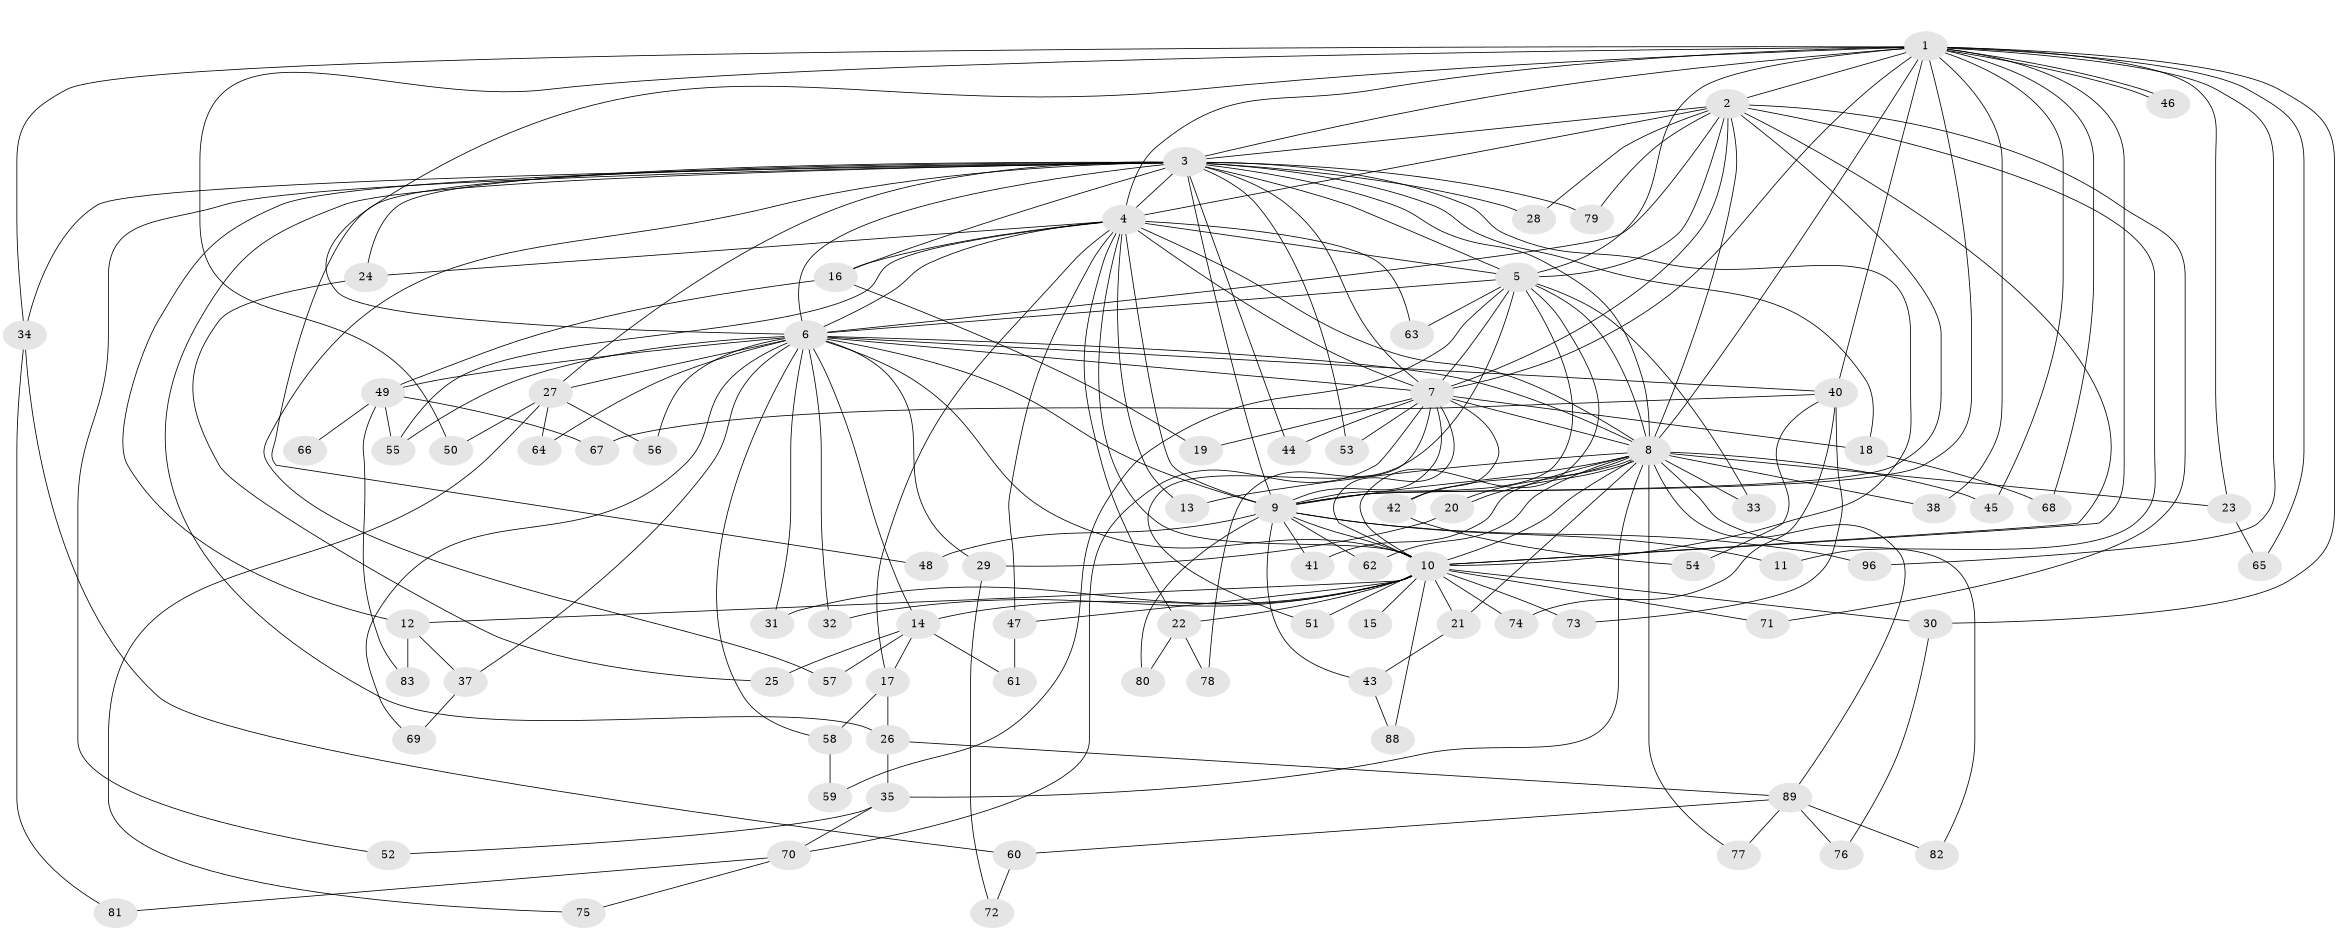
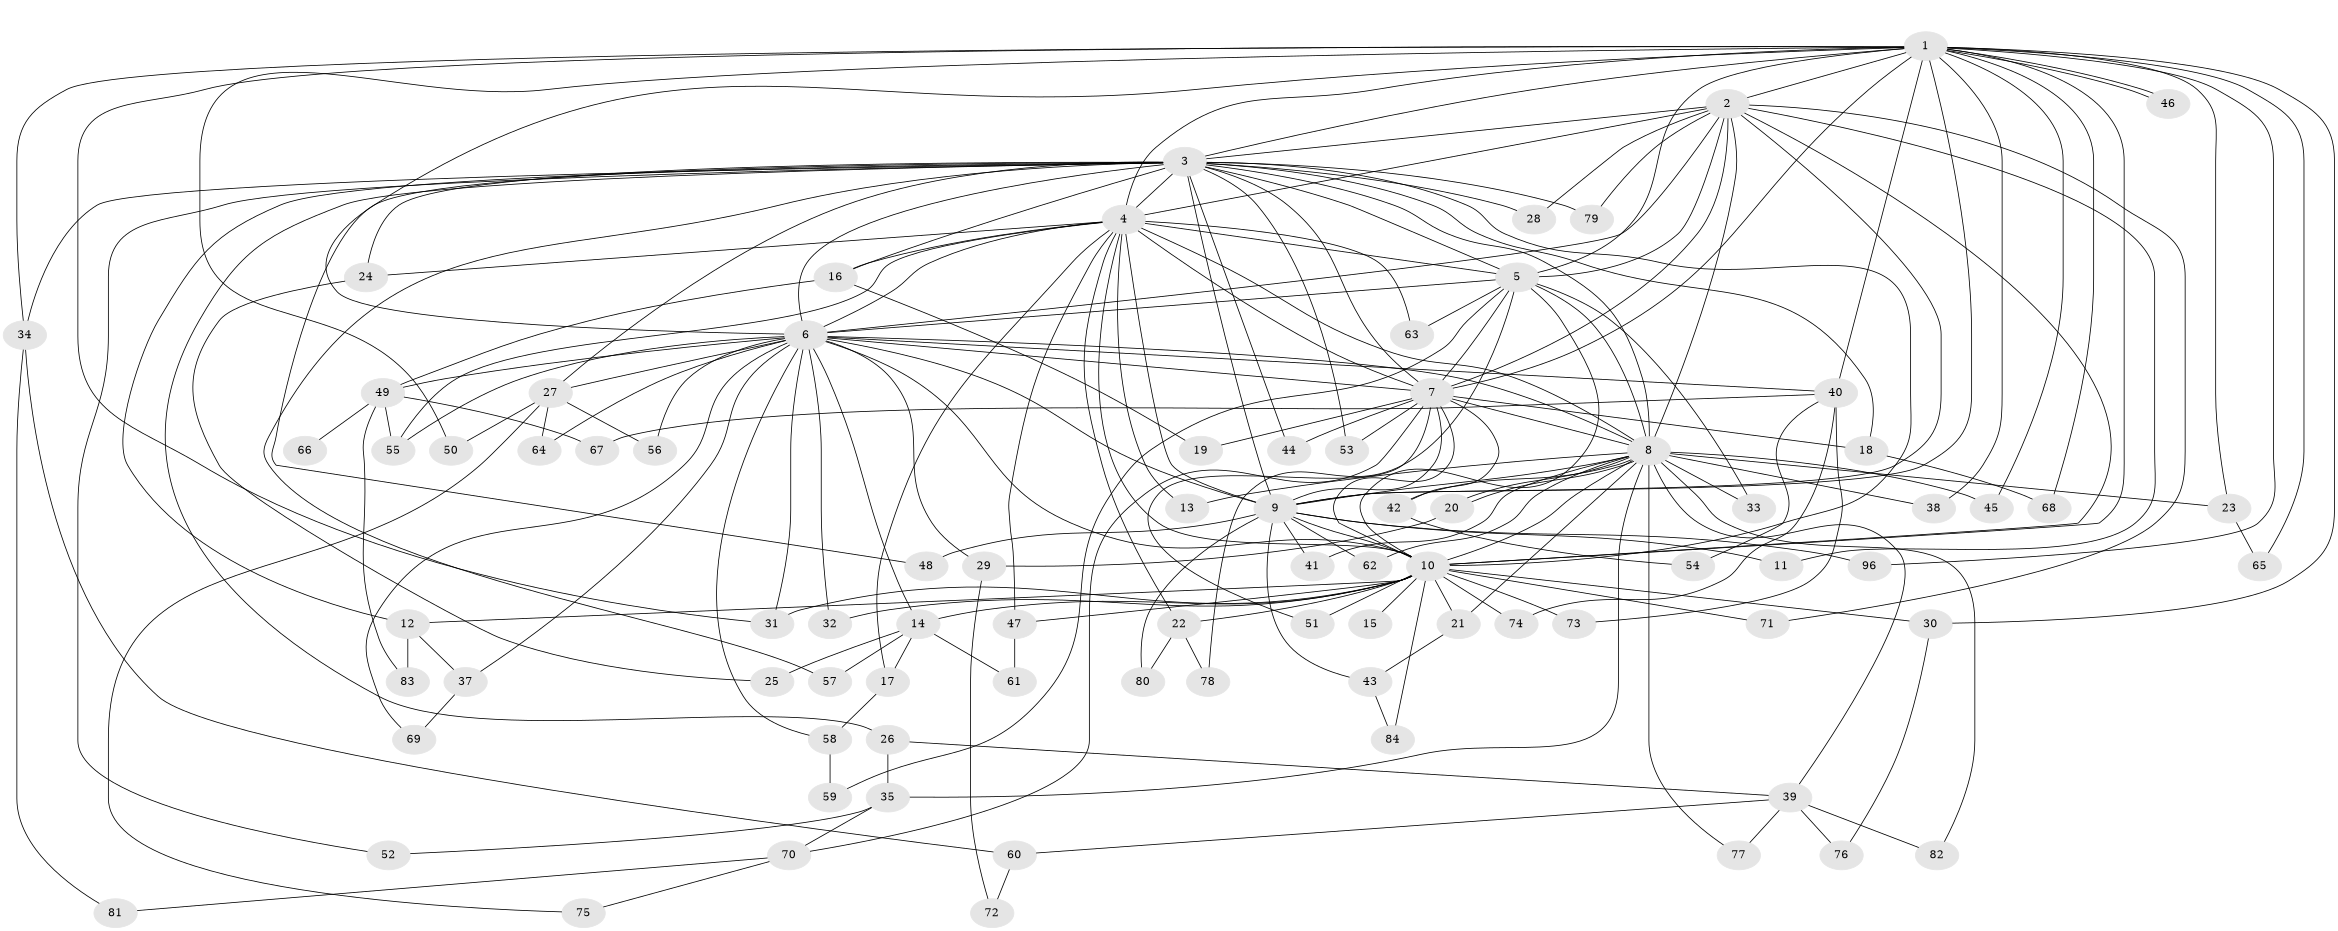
  graph {
    node [color=gray90 style=filled]
    1
    2
    3
    4
    5
    6
    7
    8
    9
    10
    23
    30
    34
    n14 [label=96]
    38
    40
    45
    46
    50
    65
    68
    11
    28
    71
    79
    12
    16
    18
    24
    26
    27
    44
    48
    52
    53
    57
    13
    17
    22
    47
    63
    55
    33
    59
    78
    14
    29
    31
    32
    37
    49
    56
    58
    64
    69
    19
    42
    51
    70
    20
    21
    35
-   39 [label=89]
+   39
    41
    62
    77
    82
    43
    80
    15
    73
    74
-   84 [label=88]
+   84
    76
    60
    81
    54
    67
    83
    25
    75
    61
    72
    66
    1 -- 2
    1 -- 3
    1 -- 4
    1 -- 5
    1 -- 6
    1 -- 7
-   1 -- 8
+   1 -- 31
    1 -- 9
    1 -- 10
    1 -- 23
    1 -- 30
    1 -- 34
    1 -- n14
    1 -- 38
    1 -- 40
    1 -- 45
    1 -- 46
    1 -- 46
    1 -- 50
    1 -- 65
    1 -- 68
    2 -- 3
    2 -- 4
    2 -- 5
    2 -- 6
    2 -- 7
    2 -- 8
    2 -- 9
    2 -- 10
    2 -- 11
    2 -- 28
    2 -- 71
    2 -- 79
    3 -- 4
    3 -- 5
    3 -- 6
    3 -- 7
    3 -- 8
    3 -- 9
    3 -- 10
    3 -- 34
    3 -- 28
    3 -- 79
    3 -- 12
    3 -- 16
    3 -- 18
    3 -- 24
    3 -- 26
    3 -- 27
    3 -- 44
    3 -- 48
    3 -- 52
    3 -- 53
    3 -- 57
    4 -- 5
    4 -- 6
    4 -- 7
    4 -- 8
    4 -- 9
    4 -- 10
    4 -- 16
    4 -- 24
    4 -- 13
    4 -- 17
    4 -- 22
    4 -- 47
    4 -- 63
    4 -- 55
    5 -- 6
    5 -- 7
    5 -- 8
-   5 -- 9
    5 -- 10
    5 -- 63
    5 -- 33
    5 -- 59
    5 -- 78
    6 -- 7
    6 -- 8
    6 -- 9
    6 -- 10
    6 -- 40
    6 -- 27
    6 -- 55
    6 -- 14
    6 -- 29
    6 -- 31
    6 -- 32
    6 -- 37
    6 -- 49
    6 -- 56
    6 -- 58
    6 -- 64
    6 -- 69
    7 -- 8
    7 -- 9
    7 -- 10
    7 -- 18
    7 -- 44
    7 -- 53
    7 -- 19
    7 -- 42
    7 -- 51
    7 -- 70
    8 -- 9
    8 -- 10
    8 -- 23
    8 -- 38
    8 -- 45
    8 -- 13
    8 -- 33
    8 -- 42
    8 -- 20
    8 -- 20
    8 -- 21
    8 -- 35
    8 -- 39
    8 -- 41
    8 -- 62
    8 -- 77
    8 -- 82
    9 -- 10
    9 -- n14
    9 -- 11
    9 -- 48
    9 -- 41
    9 -- 62
    9 -- 43
    9 -- 80
    10 -- 30
    10 -- 71
    10 -- 12
    10 -- 22
    10 -- 47
    10 -- 14
    10 -- 31
    10 -- 32
    10 -- 51
    10 -- 21
    10 -- 15
    10 -- 73
    10 -- 74
    10 -- 84
    23 -- 65
    30 -- 76
    34 -- 60
    34 -- 81
    40 -- 73
    40 -- 74
    40 -- 54
    40 -- 67
    12 -- 37
    12 -- 83
    16 -- 49
    16 -- 19
    18 -- 68
    24 -- 25
    26 -- 35
    26 -- 39
    27 -- 50
    27 -- 56
    27 -- 64
    27 -- 75
-   17 -- 26
    17 -- 58
    22 -- 78
    22 -- 80
    47 -- 61
    14 -- 57
    14 -- 17
    14 -- 25
    14 -- 61
    29 -- 72
    37 -- 69
    49 -- 55
    49 -- 67
    49 -- 83
    49 -- 66
    58 -- 59
    42 -- 54
    70 -- 81
    70 -- 75
    20 -- 29
    21 -- 43
    35 -- 52
    35 -- 70
    39 -- 77
    39 -- 82
    39 -- 76
    39 -- 60
    43 -- 84
    60 -- 72
  }
